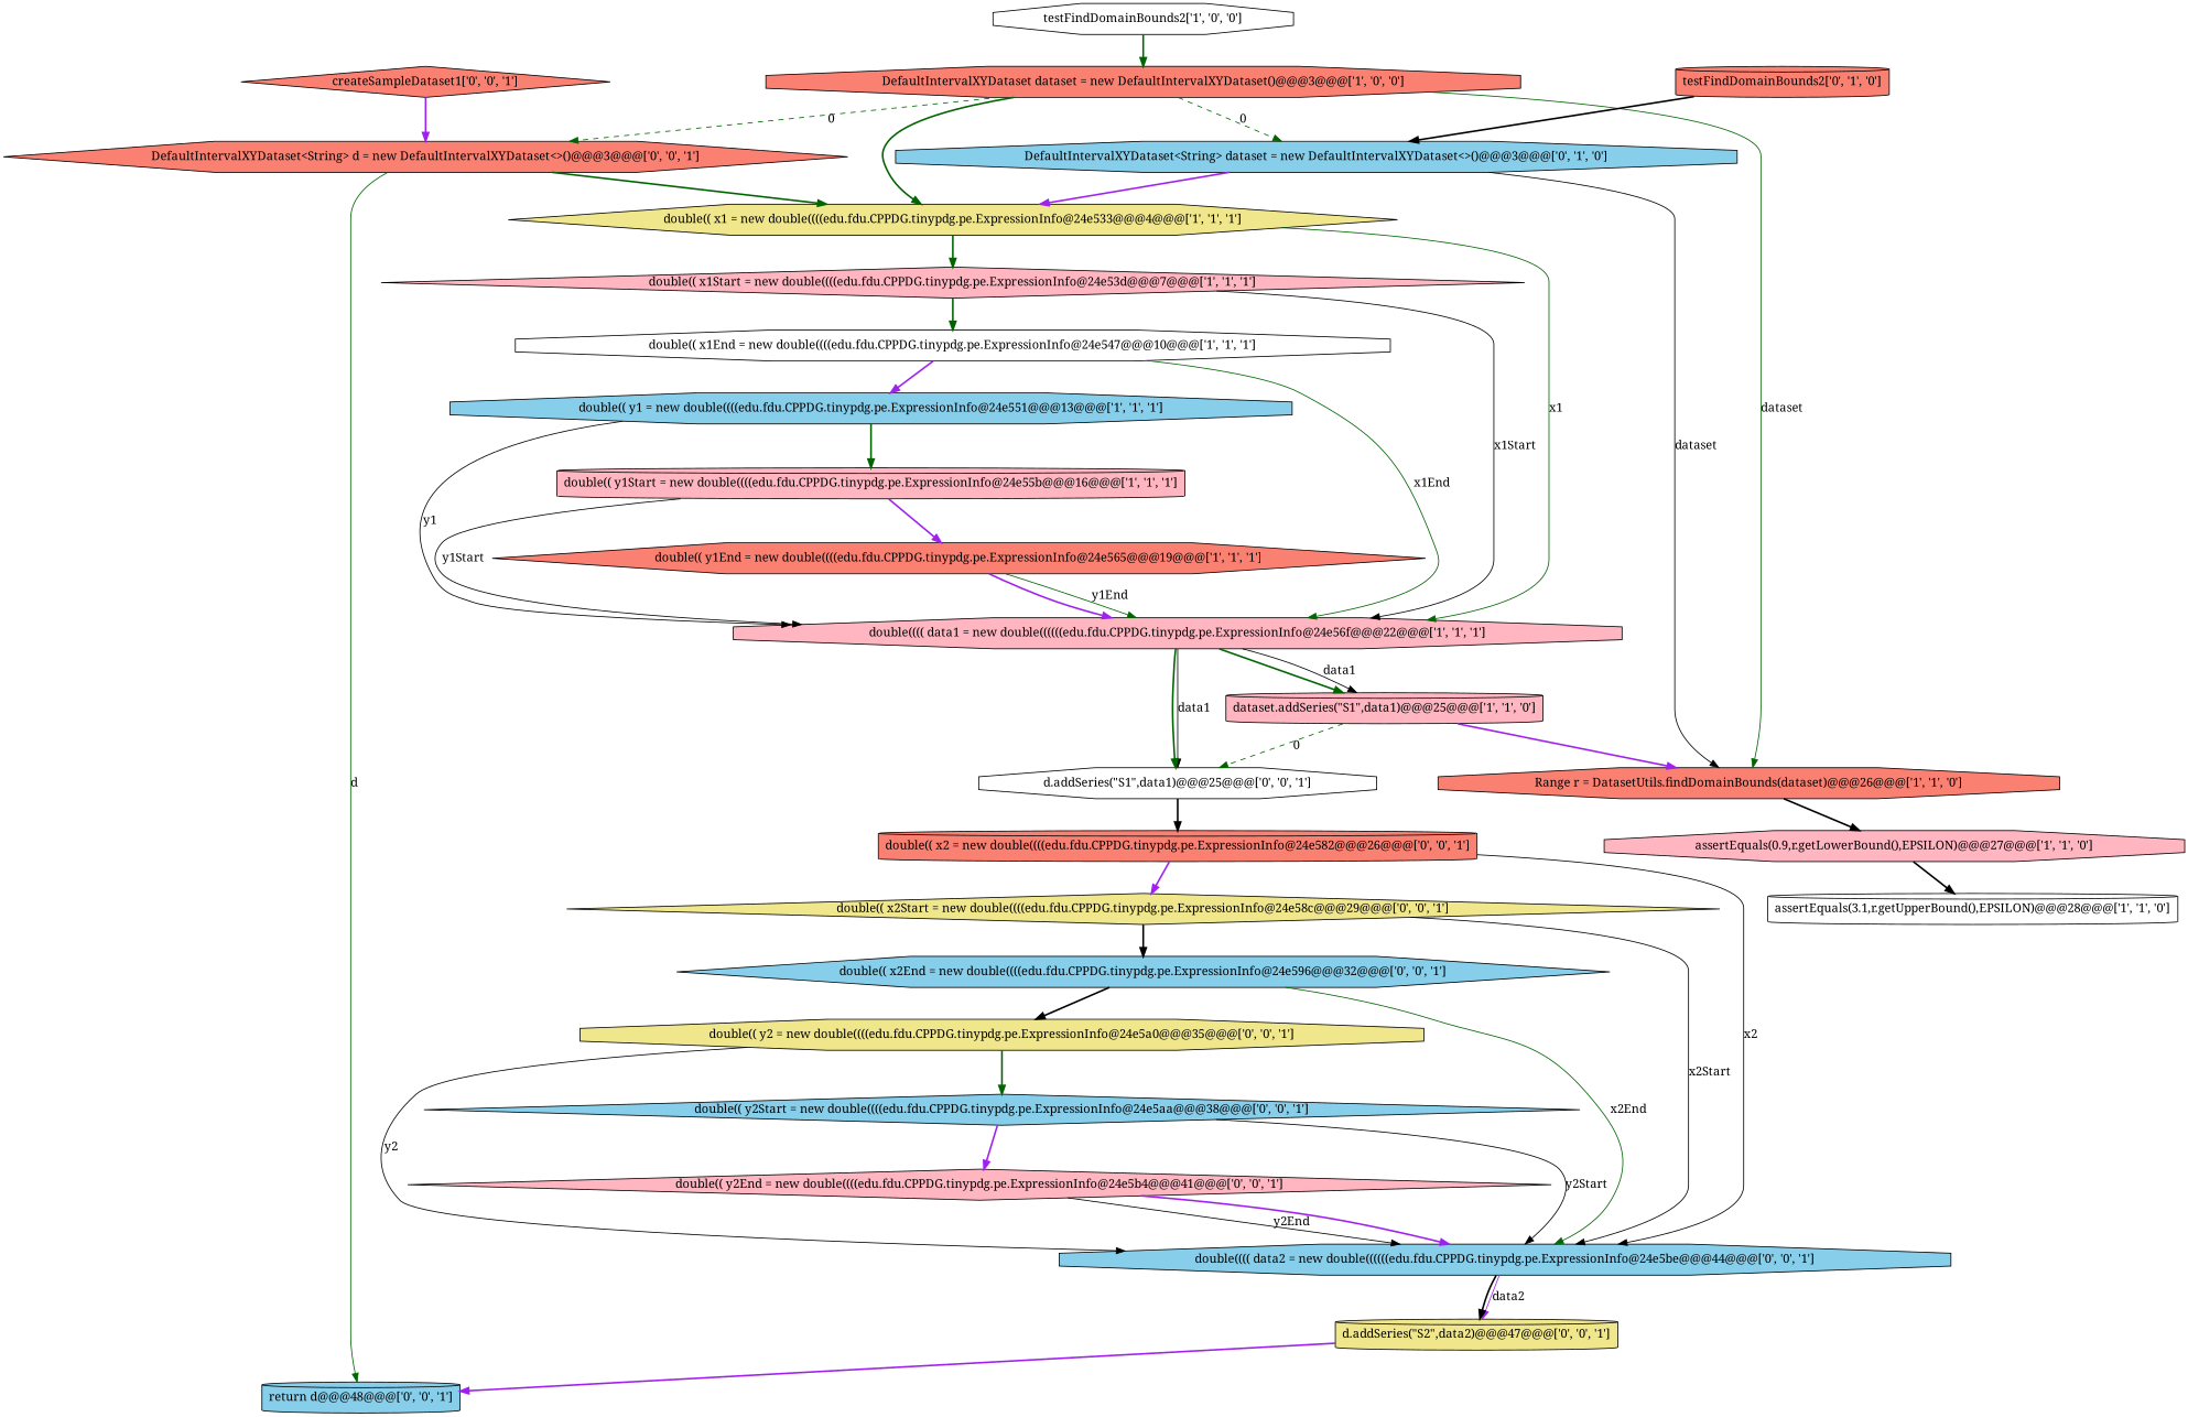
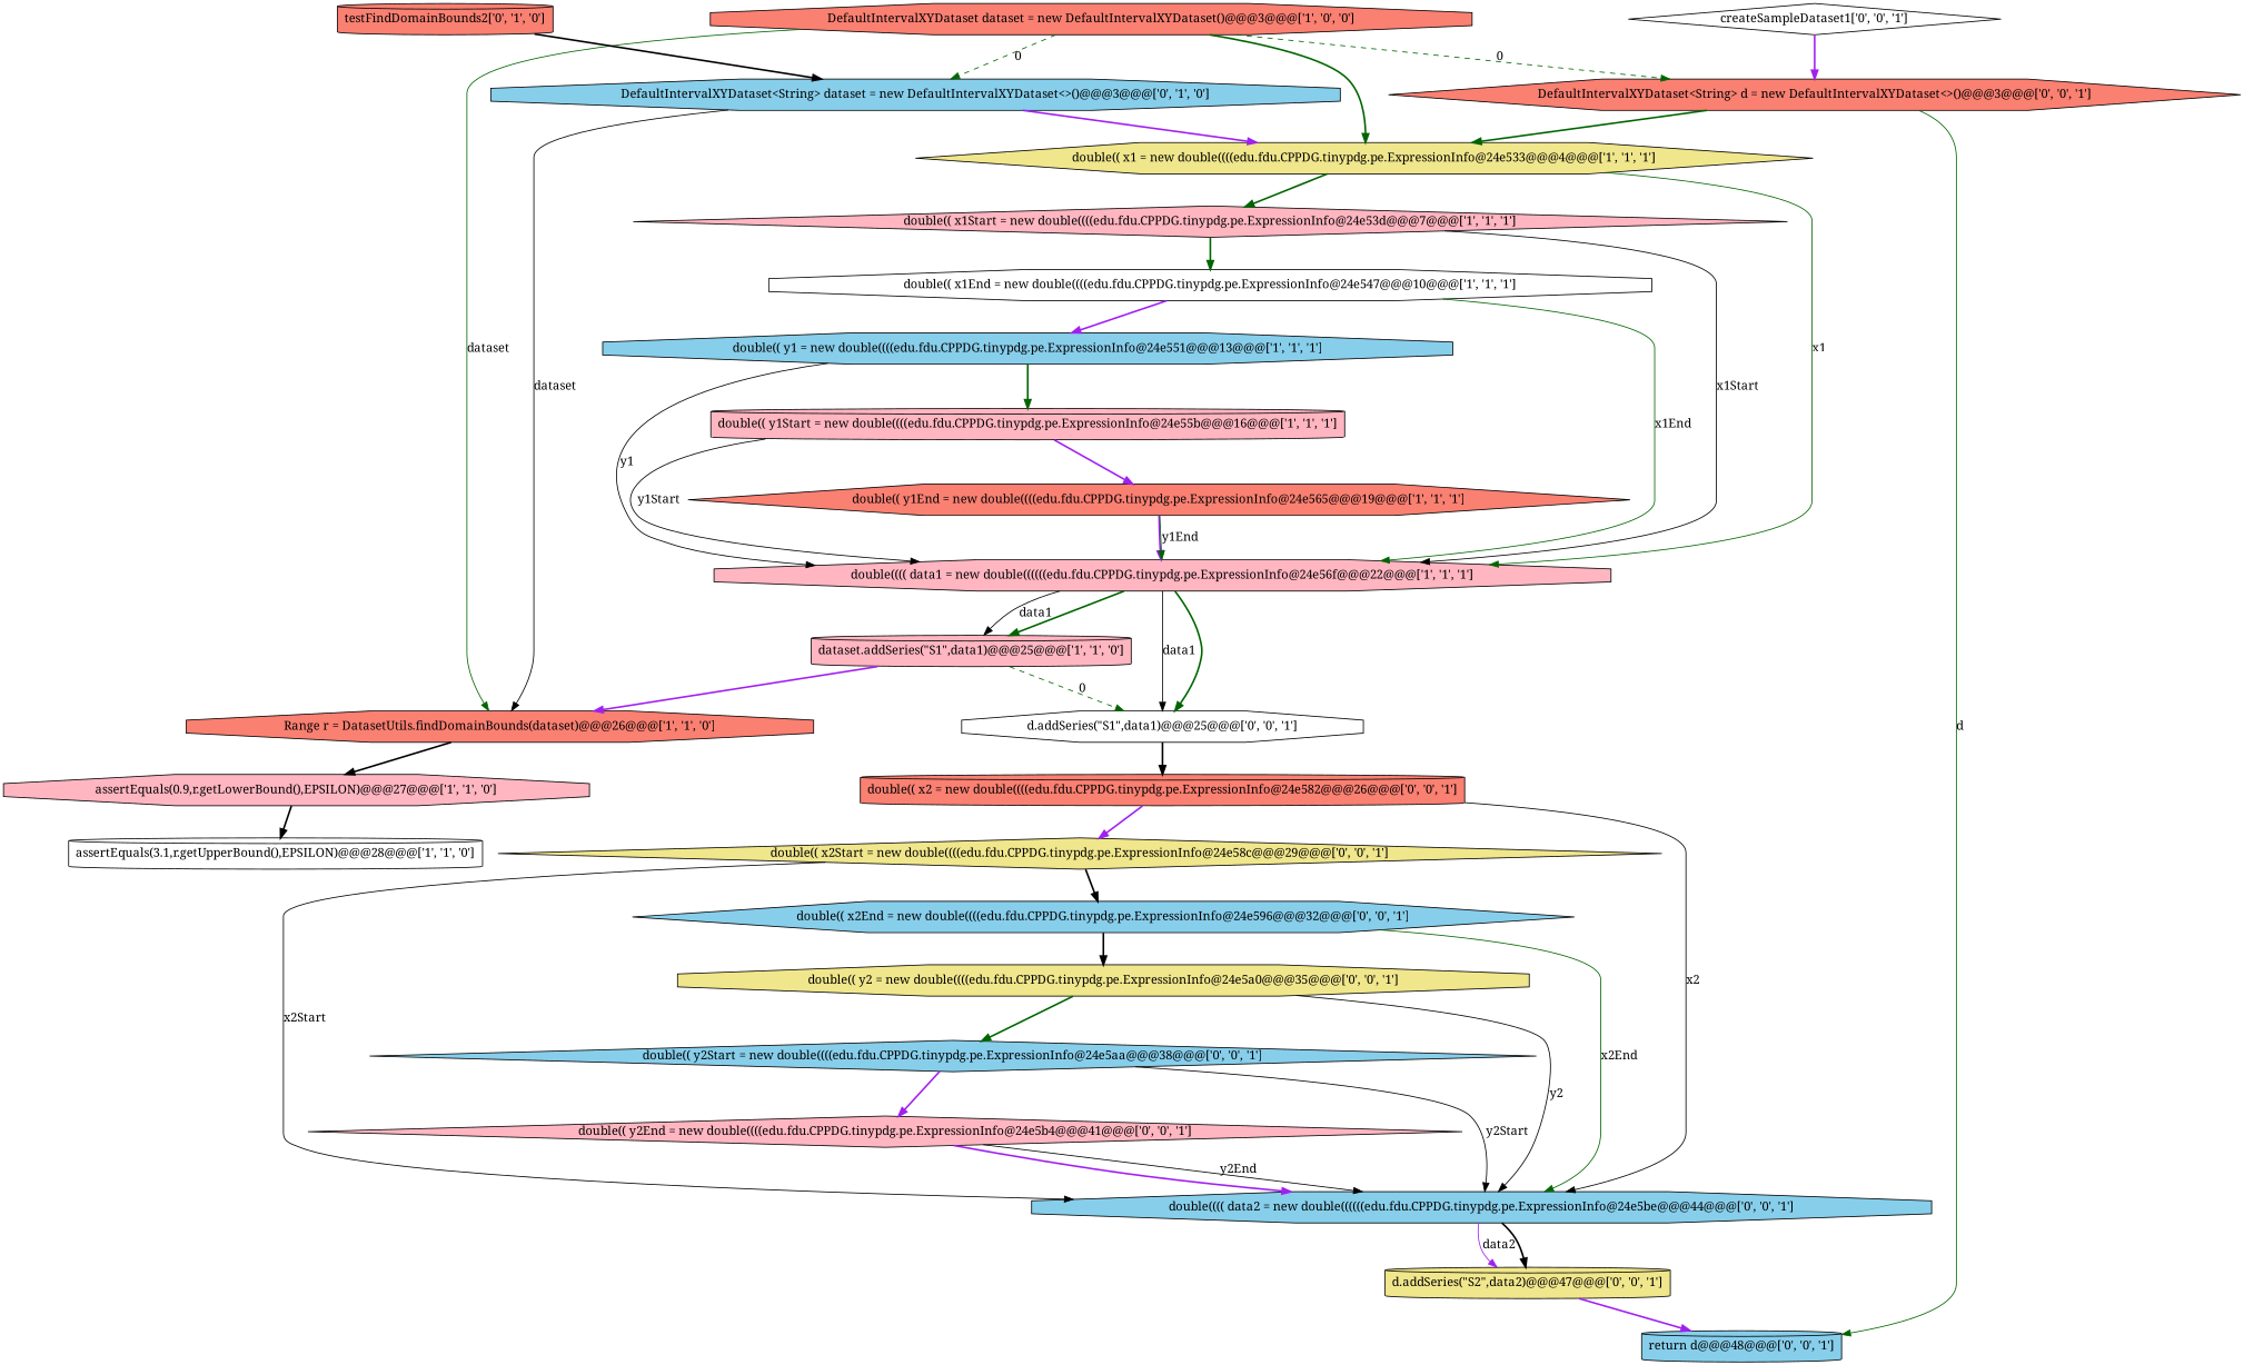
  digraph {
    fontname="Noto Serif"
    node [fillcolor=salmon fontname="Noto Serif" shape=octagon style=filled]
    edge [color=black fontname="Noto Serif" style=bold]
    n1 [label="double(( x2 = new double((((edu.fdu.CPPDG.tinypdg.pe.ExpressionInfo@24e582@@@26@@@['0', '0', '1']" shape=cylinder]
    n2 [fillcolor=skyblue label="double(((( data2 = new double((((((edu.fdu.CPPDG.tinypdg.pe.ExpressionInfo@24e5be@@@44@@@['0', '0', '1']"]
    n3 [fillcolor=khaki label="double(( x2Start = new double((((edu.fdu.CPPDG.tinypdg.pe.ExpressionInfo@24e58c@@@29@@@['0', '0', '1']" shape=diamond]
    n4 [fillcolor=khaki label="d.addSeries(\"S2\",data2)@@@47@@@['0', '0', '1']" shape=cylinder]
    n5 [fillcolor=skyblue label="double(( x2End = new double((((edu.fdu.CPPDG.tinypdg.pe.ExpressionInfo@24e596@@@32@@@['0', '0', '1']" shape=hexagon]
    n6 [fillcolor=lightpink label="assertEquals(0.9,r.getLowerBound(),EPSILON)@@@27@@@['1', '1', '0']"]
    n7 [fillcolor=white label="assertEquals(3.1,r.getUpperBound(),EPSILON)@@@28@@@['1', '1', '0']" shape=cylinder]
    n8 [fillcolor=khaki label="double(( y2 = new double((((edu.fdu.CPPDG.tinypdg.pe.ExpressionInfo@24e5a0@@@35@@@['0', '0', '1']"]
    n9 [fillcolor=skyblue label="double(( y2Start = new double((((edu.fdu.CPPDG.tinypdg.pe.ExpressionInfo@24e5aa@@@38@@@['0', '0', '1']" shape=diamond]
    n10 [fillcolor=skyblue label="return d@@@48@@@['0', '0', '1']" shape=cylinder]
    n11 [fillcolor=khaki label="double(( x1 = new double((((edu.fdu.CPPDG.tinypdg.pe.ExpressionInfo@24e533@@@4@@@['1', '1', '1']" shape=hexagon]
    n12 [fillcolor=lightpink label="double(( x1Start = new double((((edu.fdu.CPPDG.tinypdg.pe.ExpressionInfo@24e53d@@@7@@@['1', '1', '1']" shape=diamond]
    n13 [fillcolor=lightpink label="double(((( data1 = new double((((((edu.fdu.CPPDG.tinypdg.pe.ExpressionInfo@24e56f@@@22@@@['1', '1', '1']"]
    n14 [fillcolor=white label="double(( x1End = new double((((edu.fdu.CPPDG.tinypdg.pe.ExpressionInfo@24e547@@@10@@@['1', '1', '1']"]
    n15 [fillcolor=lightpink label="dataset.addSeries(\"S1\",data1)@@@25@@@['1', '1', '0']" shape=cylinder]
    n16 [fillcolor=white label="d.addSeries(\"S1\",data1)@@@25@@@['0', '0', '1']"]
    n17 [fillcolor=skyblue label="double(( y1 = new double((((edu.fdu.CPPDG.tinypdg.pe.ExpressionInfo@24e551@@@13@@@['1', '1', '1']"]
    n18 [fillcolor=lightpink label="double(( y1Start = new double((((edu.fdu.CPPDG.tinypdg.pe.ExpressionInfo@24e55b@@@16@@@['1', '1', '1']" shape=cylinder]
    n19 [label="DefaultIntervalXYDataset<String> d = new DefaultIntervalXYDataset<>()@@@3@@@['0', '0', '1']" shape=hexagon]
    n20 [label="double(( y1End = new double((((edu.fdu.CPPDG.tinypdg.pe.ExpressionInfo@24e565@@@19@@@['1', '1', '1']" shape=hexagon]
-   n21 [label="createSampleDataset1['0', '0', '1']" shape=diamond]
+   n21 [fillcolor=white label="createSampleDataset1['0', '0', '1']" shape=diamond]
    n22 [fillcolor=lightpink label="double(( y2End = new double((((edu.fdu.CPPDG.tinypdg.pe.ExpressionInfo@24e5b4@@@41@@@['0', '0', '1']" shape=diamond]
    n23 [label="Range r = DatasetUtils.findDomainBounds(dataset)@@@26@@@['1', '1', '0']"]
-   n24 [fillcolor=white label="testFindDomainBounds2['1', '0', '0']"]
    n25 [label="DefaultIntervalXYDataset dataset = new DefaultIntervalXYDataset()@@@3@@@['1', '0', '0']"]
    n26 [fillcolor=skyblue label="DefaultIntervalXYDataset<String> dataset = new DefaultIntervalXYDataset<>()@@@3@@@['0', '1', '0']"]
    n27 [label="testFindDomainBounds2['0', '1', '0']" shape=cylinder]
    n1 -> n2 [label=x2 style=solid]
    n1 -> n3 [color=purple]
    n2 -> n4 [color=purple label=data2 style=solid]
    n2 -> n4
    n3 -> n2 [label=x2Start style=solid]
    n3 -> n5
    n4 -> n10 [color=purple]
    n5 -> n2 [color=darkgreen label=x2End style=solid]
    n5 -> n8
    n6 -> n7
    n8 -> n2 [label=y2 style=solid]
    n8 -> n9 [color=darkgreen]
    n9 -> n2 [label=y2Start style=solid]
    n9 -> n22 [color=purple]
    n11 -> n12 [color=darkgreen]
    n11 -> n13 [color=darkgreen label=x1 style=solid]
    n12 -> n13 [label=x1Start style=solid]
    n12 -> n14 [color=darkgreen]
    n13 -> n15 [color=darkgreen]
    n13 -> n15 [label=data1 style=solid]
    n13 -> n16 [label=data1 style=solid]
    n13 -> n16 [color=darkgreen]
    n14 -> n13 [color=darkgreen label=x1End style=solid]
    n14 -> n17 [color=purple]
    n15 -> n16 [color=darkgreen label=0 style=dashed]
    n15 -> n23 [color=purple]
    n16 -> n1
    n17 -> n13 [label=y1 style=solid]
    n17 -> n18 [color=darkgreen]
    n18 -> n13 [label=y1Start style=solid]
    n18 -> n20 [color=purple]
    n19 -> n10 [color=darkgreen label=d style=solid]
    n19 -> n11 [color=darkgreen]
    n20 -> n13 [color=purple]
    n20 -> n13 [color=darkgreen label=y1End style=solid]
    n21 -> n19 [color=purple]
    n22 -> n2 [label=y2End style=solid]
    n22 -> n2 [color=purple]
    n23 -> n6
-   n24 -> n25 [color=darkgreen]
    n25 -> n11 [color=darkgreen]
    n25 -> n19 [color=darkgreen label=0 style=dashed]
    n25 -> n23 [color=darkgreen label=dataset style=solid]
    n25 -> n26 [color=darkgreen label=0 style=dashed]
    n26 -> n11 [color=purple]
    n26 -> n23 [label=dataset style=solid]
    n27 -> n26
  }
